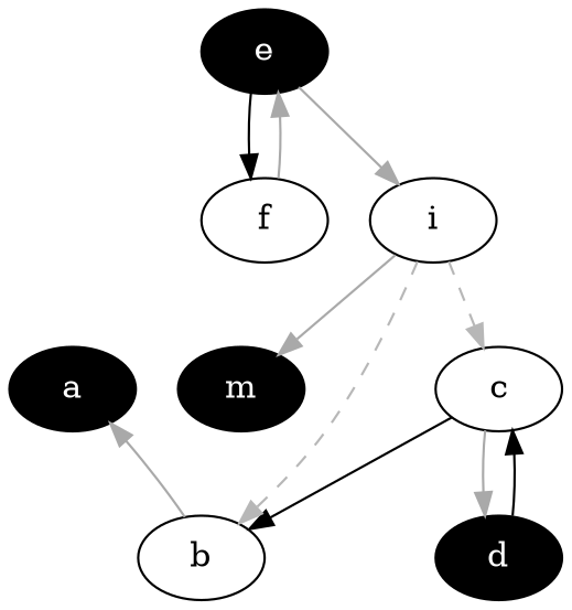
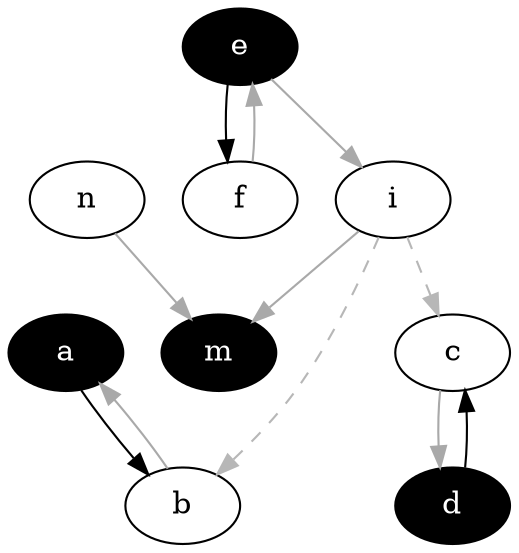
  strict digraph {
    node [fillcolor="#ffffff" style=filled]
    edge [color="#A9A9A9" dir=forward]
    a [fillcolor="#000000" fontcolor="#ffffff"]
    b
    d [fillcolor="#000000" fontcolor="#ffffff"]
    c
    e [fillcolor="#000000" fontcolor="#ffffff"]
    f
    i
    m [fillcolor="#000000" fontcolor="#ffffff"]
-   c -> b [color="#000000"]
+   n
+   a -> b [color="#000000"]
    b -> a
    d -> c [color="#000000"]
    c -> d
    e -> f [color="#000000"]
    e -> i
    f -> e
    i -> b [color="#b7b7b7" style=dashed]
    i -> c [color="#b7b7b7" style=dashed]
    i -> m
+   n -> m
  }
